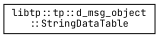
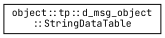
  digraph {
    rankdir=LR
    fontname="JetBrains Mono"
-   n1 [color=black fillcolor=white fontname="JetBrains Mono" fontsize=10 height=0.2 label="libtp::tp::d_msg_object\l::StringDataTable" shape=record style=filled width=0.4]
+   n1 [color=black fillcolor=white fontname="JetBrains Mono" fontsize=10 height=0.2 label="object::tp::d_msg_object\l::StringDataTable" shape=record style=filled width=0.4]
  }
